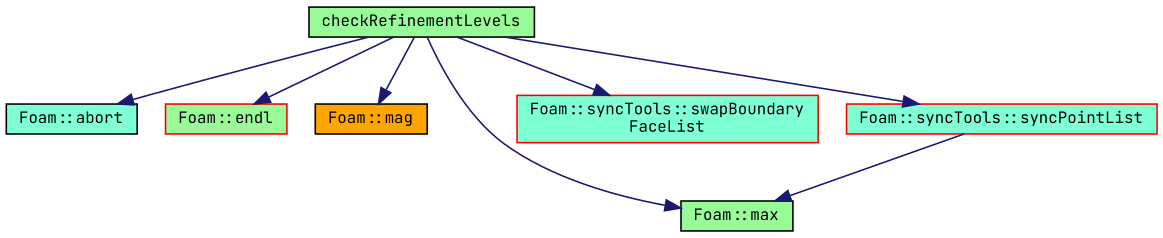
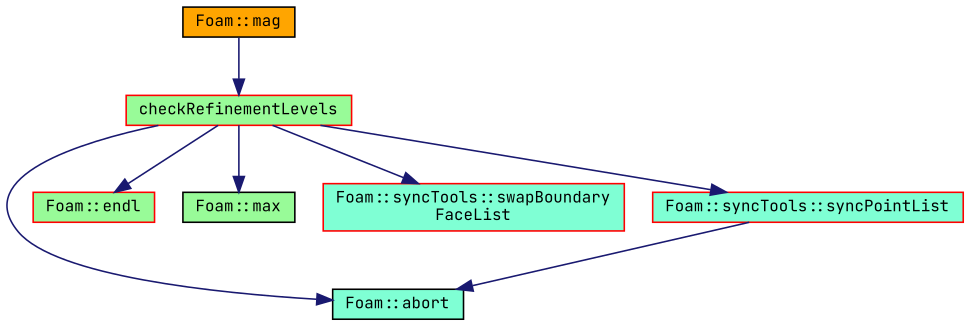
  digraph {
    fontname="JetBrains Mono"
    rankdir=TB
    node [color=black fillcolor=palegreen fontname="JetBrains Mono" fontsize=10 shape=record style=filled]
    edge [color=midnightblue fontname="JetBrains Mono" fontsize=10 labelfontname=Helvetica labelfontsize=10 style=solid]
-   n1 [fontcolor=black height=0.2 label=checkRefinementLevels width=0.4]
+   n1 [color=red fontcolor=black height=0.2 label=checkRefinementLevels width=0.4]
    n2 [fillcolor=aquamarine height=0.2 label="Foam::abort" width=0.4]
    n3 [color=red height=0.2 label="Foam::endl" width=0.4]
    n4 [fillcolor=orange height=0.2 label="Foam::mag" width=0.4]
    n5 [height=0.2 label="Foam::max" width=0.4]
    n6 [color=red fillcolor=aquamarine height=0.2 label="Foam::syncTools::swapBoundary\lFaceList" width=0.4]
    n7 [color=red fillcolor=aquamarine height=0.2 label="Foam::syncTools::syncPointList" width=0.4]
    n1 -> n2
    n1 -> n3
-   n1 -> n4
+   n4 -> n1
    n1 -> n5
    n1 -> n6
    n1 -> n7
-   n7 -> n5
+   n7 -> n2
  }
